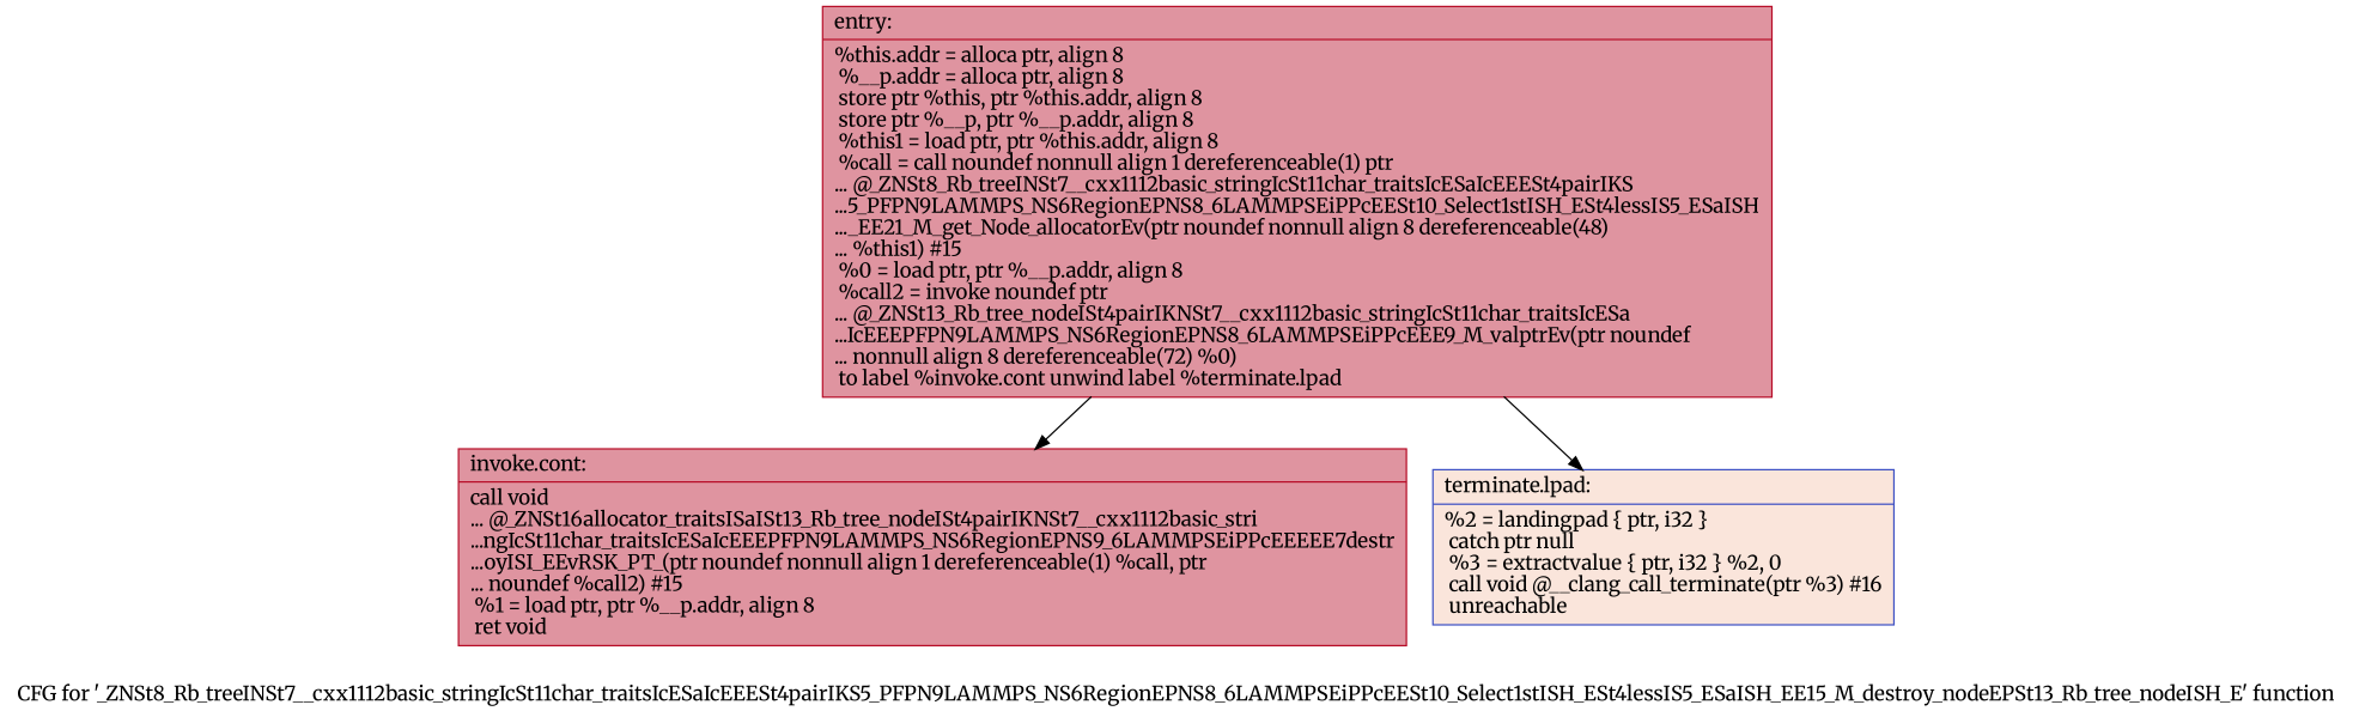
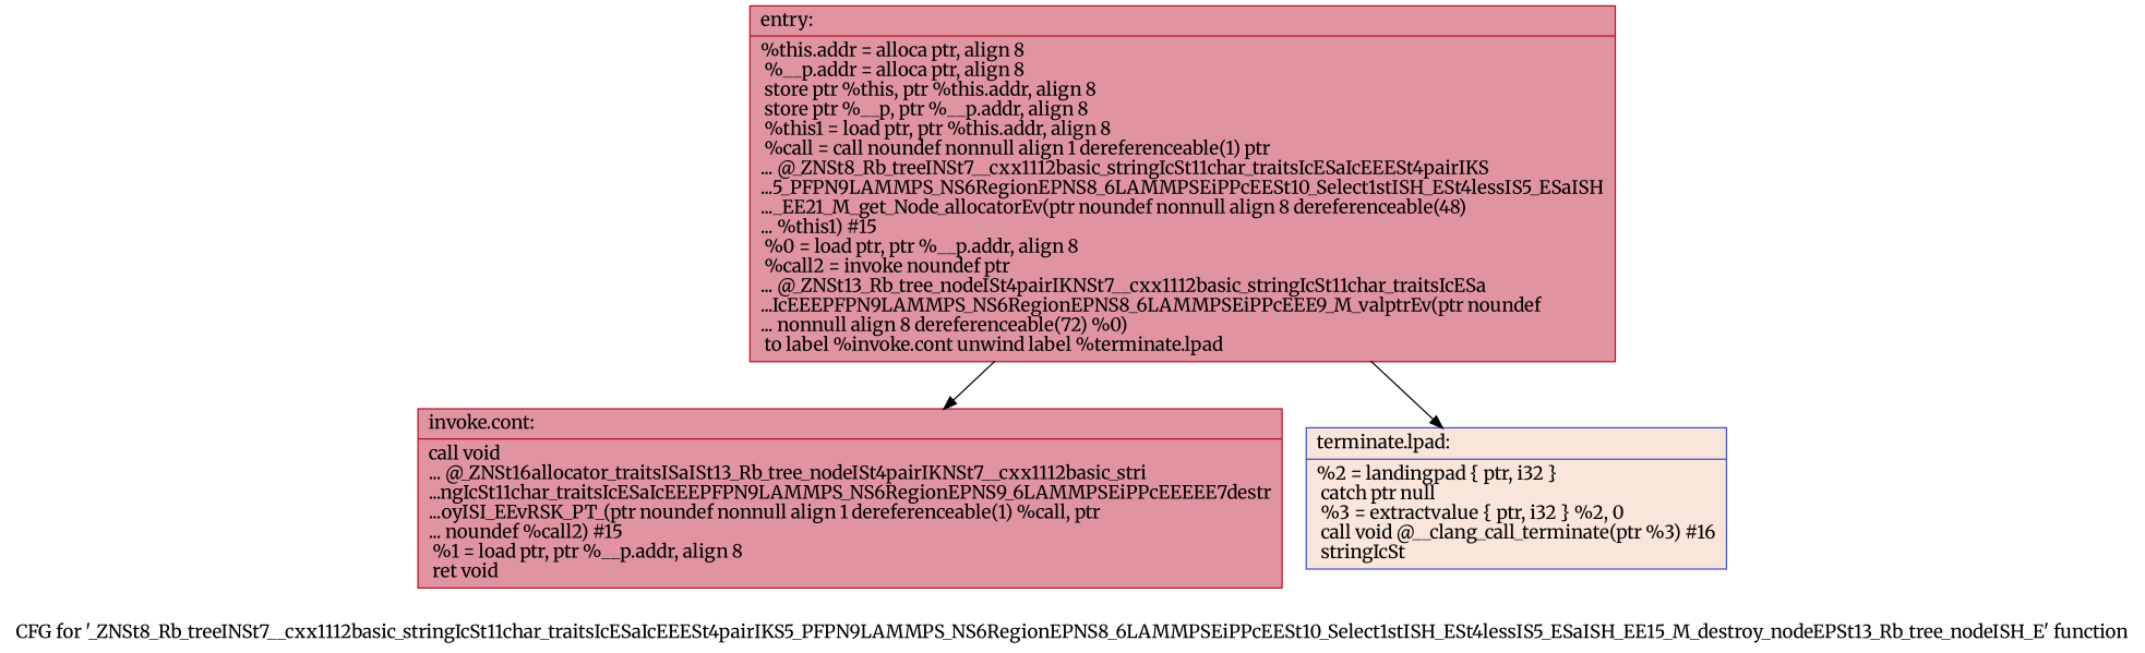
  digraph {
    label="CFG for '_ZNSt8_Rb_treeINSt7__cxx1112basic_stringIcSt11char_traitsIcESaIcEEESt4pairIKS5_PFPN9LAMMPS_NS6RegionEPNS8_6LAMMPSEiPPcEESt10_Select1stISH_ESt4lessIS5_ESaISH_EE15_M_destroy_nodeEPSt13_Rb_tree_nodeISH_E' function"
    fontname=Merriweather
    node [color="#b70d28ff" fillcolor="#b70d2870" fontname=Merriweather shape=record style=filled]
    edge [fontname=Merriweather]
    n1 [label="{entry:\l|  %this.addr = alloca ptr, align 8\l  %__p.addr = alloca ptr, align 8\l  store ptr %this, ptr %this.addr, align 8\l  store ptr %__p, ptr %__p.addr, align 8\l  %this1 = load ptr, ptr %this.addr, align 8\l  %call = call noundef nonnull align 1 dereferenceable(1) ptr\l... @_ZNSt8_Rb_treeINSt7__cxx1112basic_stringIcSt11char_traitsIcESaIcEEESt4pairIKS\l...5_PFPN9LAMMPS_NS6RegionEPNS8_6LAMMPSEiPPcEESt10_Select1stISH_ESt4lessIS5_ESaISH\l..._EE21_M_get_Node_allocatorEv(ptr noundef nonnull align 8 dereferenceable(48)\l... %this1) #15\l  %0 = load ptr, ptr %__p.addr, align 8\l  %call2 = invoke noundef ptr\l... @_ZNSt13_Rb_tree_nodeISt4pairIKNSt7__cxx1112basic_stringIcSt11char_traitsIcESa\l...IcEEEPFPN9LAMMPS_NS6RegionEPNS8_6LAMMPSEiPPcEEE9_M_valptrEv(ptr noundef\l... nonnull align 8 dereferenceable(72) %0)\l          to label %invoke.cont unwind label %terminate.lpad\l}"]
    n2 [label="{invoke.cont:\l|  call void\l... @_ZNSt16allocator_traitsISaISt13_Rb_tree_nodeISt4pairIKNSt7__cxx1112basic_stri\l...ngIcSt11char_traitsIcESaIcEEEPFPN9LAMMPS_NS6RegionEPNS9_6LAMMPSEiPPcEEEEE7destr\l...oyISI_EEvRSK_PT_(ptr noundef nonnull align 1 dereferenceable(1) %call, ptr\l... noundef %call2) #15\l  %1 = load ptr, ptr %__p.addr, align 8\l  ret void\l}"]
-   n3 [color="#3d50c3ff" fillcolor="#f4c5ad70" label="{terminate.lpad:\l|  %2 = landingpad \{ ptr, i32 \}\l          catch ptr null\l  %3 = extractvalue \{ ptr, i32 \} %2, 0\l  call void @__clang_call_terminate(ptr %3) #16\l  unreachable\l}"]
+   n3 [color="#3d50c3ff" fillcolor="#f4c5ad70" label="{terminate.lpad:\l|  %2 = landingpad \{ ptr, i32 \}\l          catch ptr null\l  %3 = extractvalue \{ ptr, i32 \} %2, 0\l  call void @__clang_call_terminate(ptr %3) #16\l  stringIcSt\l}"]
    n1 -> n2
    n1 -> n3
  }
